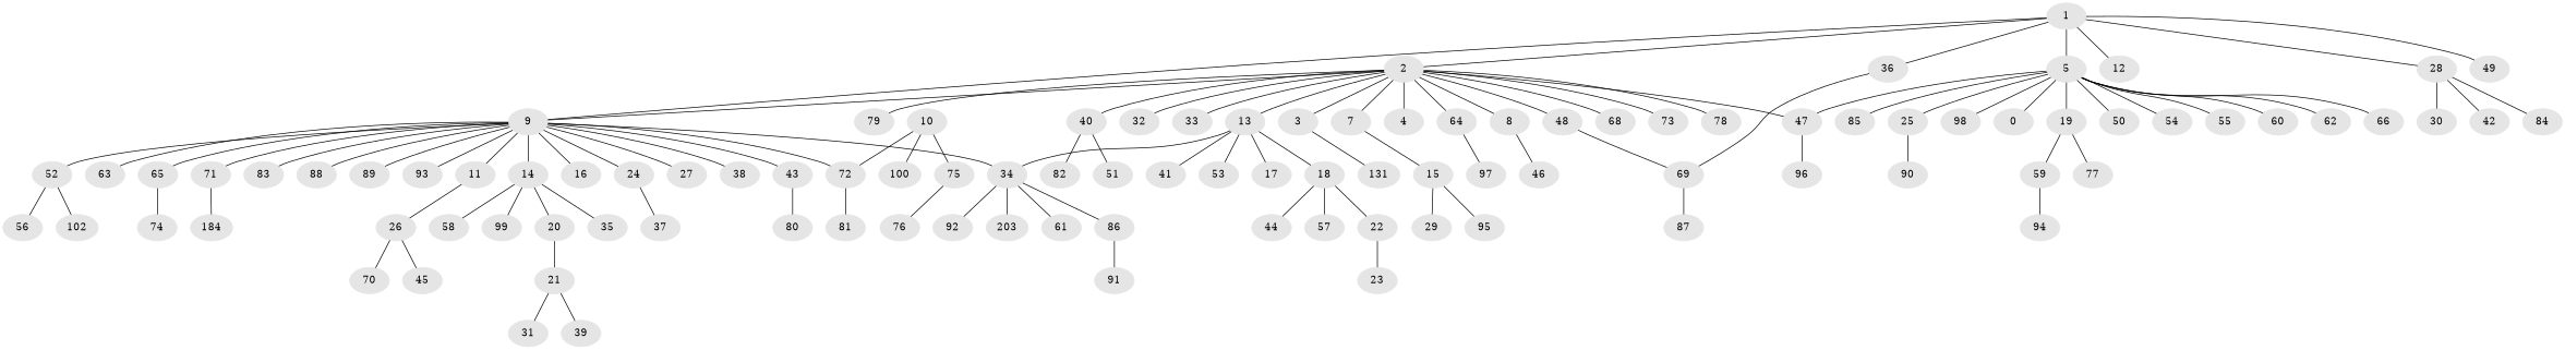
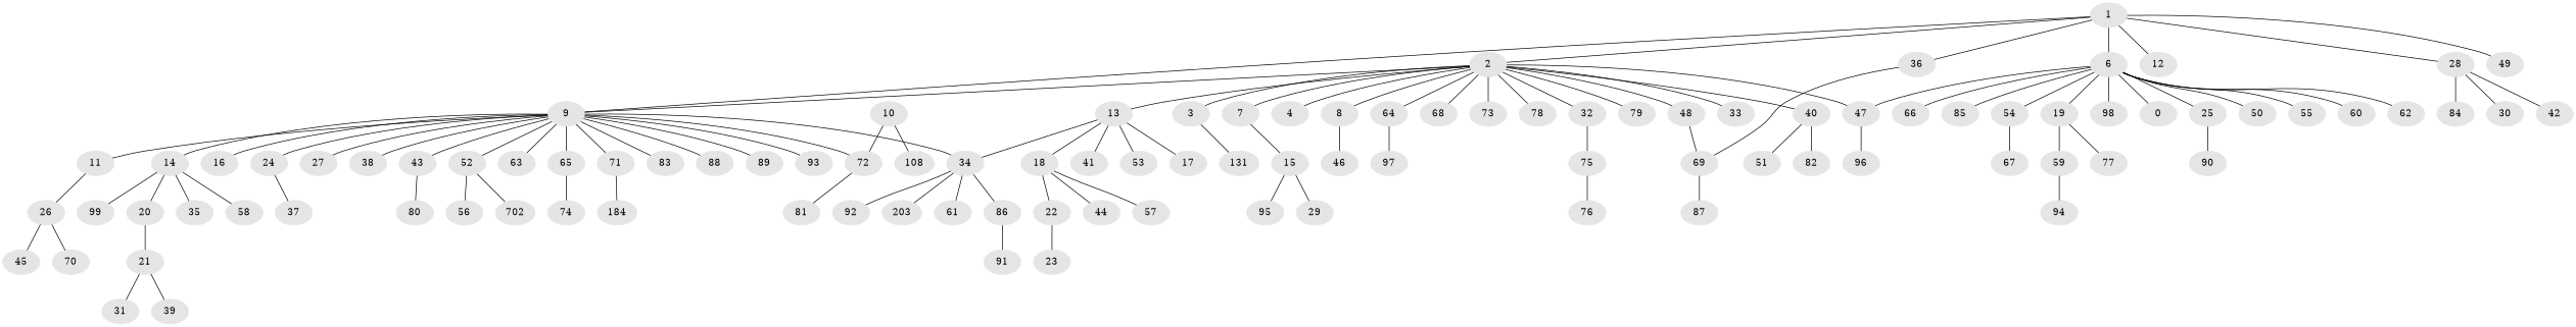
  graph {
    node [color=gray90 style=filled]
    1
    2
-   5
+   5 [label=6]
    9
    12
    28
    36
    49
    3
    4
    7
    8
    13
    32
    33
    40
    47
    48
    64
    68
    73
    78
    79
    n24 [label=0]
    19
    25
    50
    54
    55
    60
    62
    66
    85
    98
    11
    14
    16
    24
    27
    34
    38
    43
    52
    63
    65
    71
    83
    88
    89
    93
    72
    30
    42
    84
    69
    n56 [label=131]
    15
    46
    17
    18
    41
    53
    51
    82
    96
    97
    59
    77
    90
+   67
    29
    95
    10
    75
-   100
+   100 [label=108]
    26
    20
    35
    58
    99
    37
    61
    86
    92
    n85 [label=203]
    80
    56
-   102
+   102 [label=702]
    74
    n90 [label=184]
    81
    76
    45
    70
    22
    44
    57
    21
    23
    94
    31
    39
    91
    87
    1 -- 2
    1 -- 5
    1 -- 9
    1 -- 12
    1 -- 28
    1 -- 36
    1 -- 49
    2 -- 9
    2 -- 3
    2 -- 4
    2 -- 7
    2 -- 8
    2 -- 13
    2 -- 32
    2 -- 33
    2 -- 40
    2 -- 47
    2 -- 48
    2 -- 64
    2 -- 68
    2 -- 73
    2 -- 78
    2 -- 79
    5 -- 47
    5 -- n24
    5 -- 19
    5 -- 25
    5 -- 50
    5 -- 54
    5 -- 55
    5 -- 60
    5 -- 62
    5 -- 66
    5 -- 85
    5 -- 98
    9 -- 11
    9 -- 14
    9 -- 16
    9 -- 24
    9 -- 27
    9 -- 34
    9 -- 38
    9 -- 43
    9 -- 52
    9 -- 63
    9 -- 65
    9 -- 71
    9 -- 83
    9 -- 88
    9 -- 89
    9 -- 93
    9 -- 72
    28 -- 30
    28 -- 42
    28 -- 84
    36 -- 69
    3 -- n56
    7 -- 15
    8 -- 46
    13 -- 34
    13 -- 17
    13 -- 18
    13 -- 41
    13 -- 53
    40 -- 51
    40 -- 82
    47 -- 96
    48 -- 69
    64 -- 97
    19 -- 59
    19 -- 77
    25 -- 90
+   54 -- 67
    11 -- 26
    14 -- 20
    14 -- 35
    14 -- 58
    14 -- 99
    24 -- 37
    34 -- 61
    34 -- 86
    34 -- 92
    34 -- n85
    43 -- 80
    52 -- 56
    52 -- 102
    65 -- 74
    71 -- n90
    72 -- 81
    69 -- 87
    15 -- 29
    15 -- 95
    18 -- 22
    18 -- 44
    18 -- 57
    59 -- 94
    10 -- 72
-   10 -- 75
+   32 -- 75
    10 -- 100
    75 -- 76
    26 -- 45
    26 -- 70
    20 -- 21
    86 -- 91
    22 -- 23
    21 -- 31
    21 -- 39
  }
